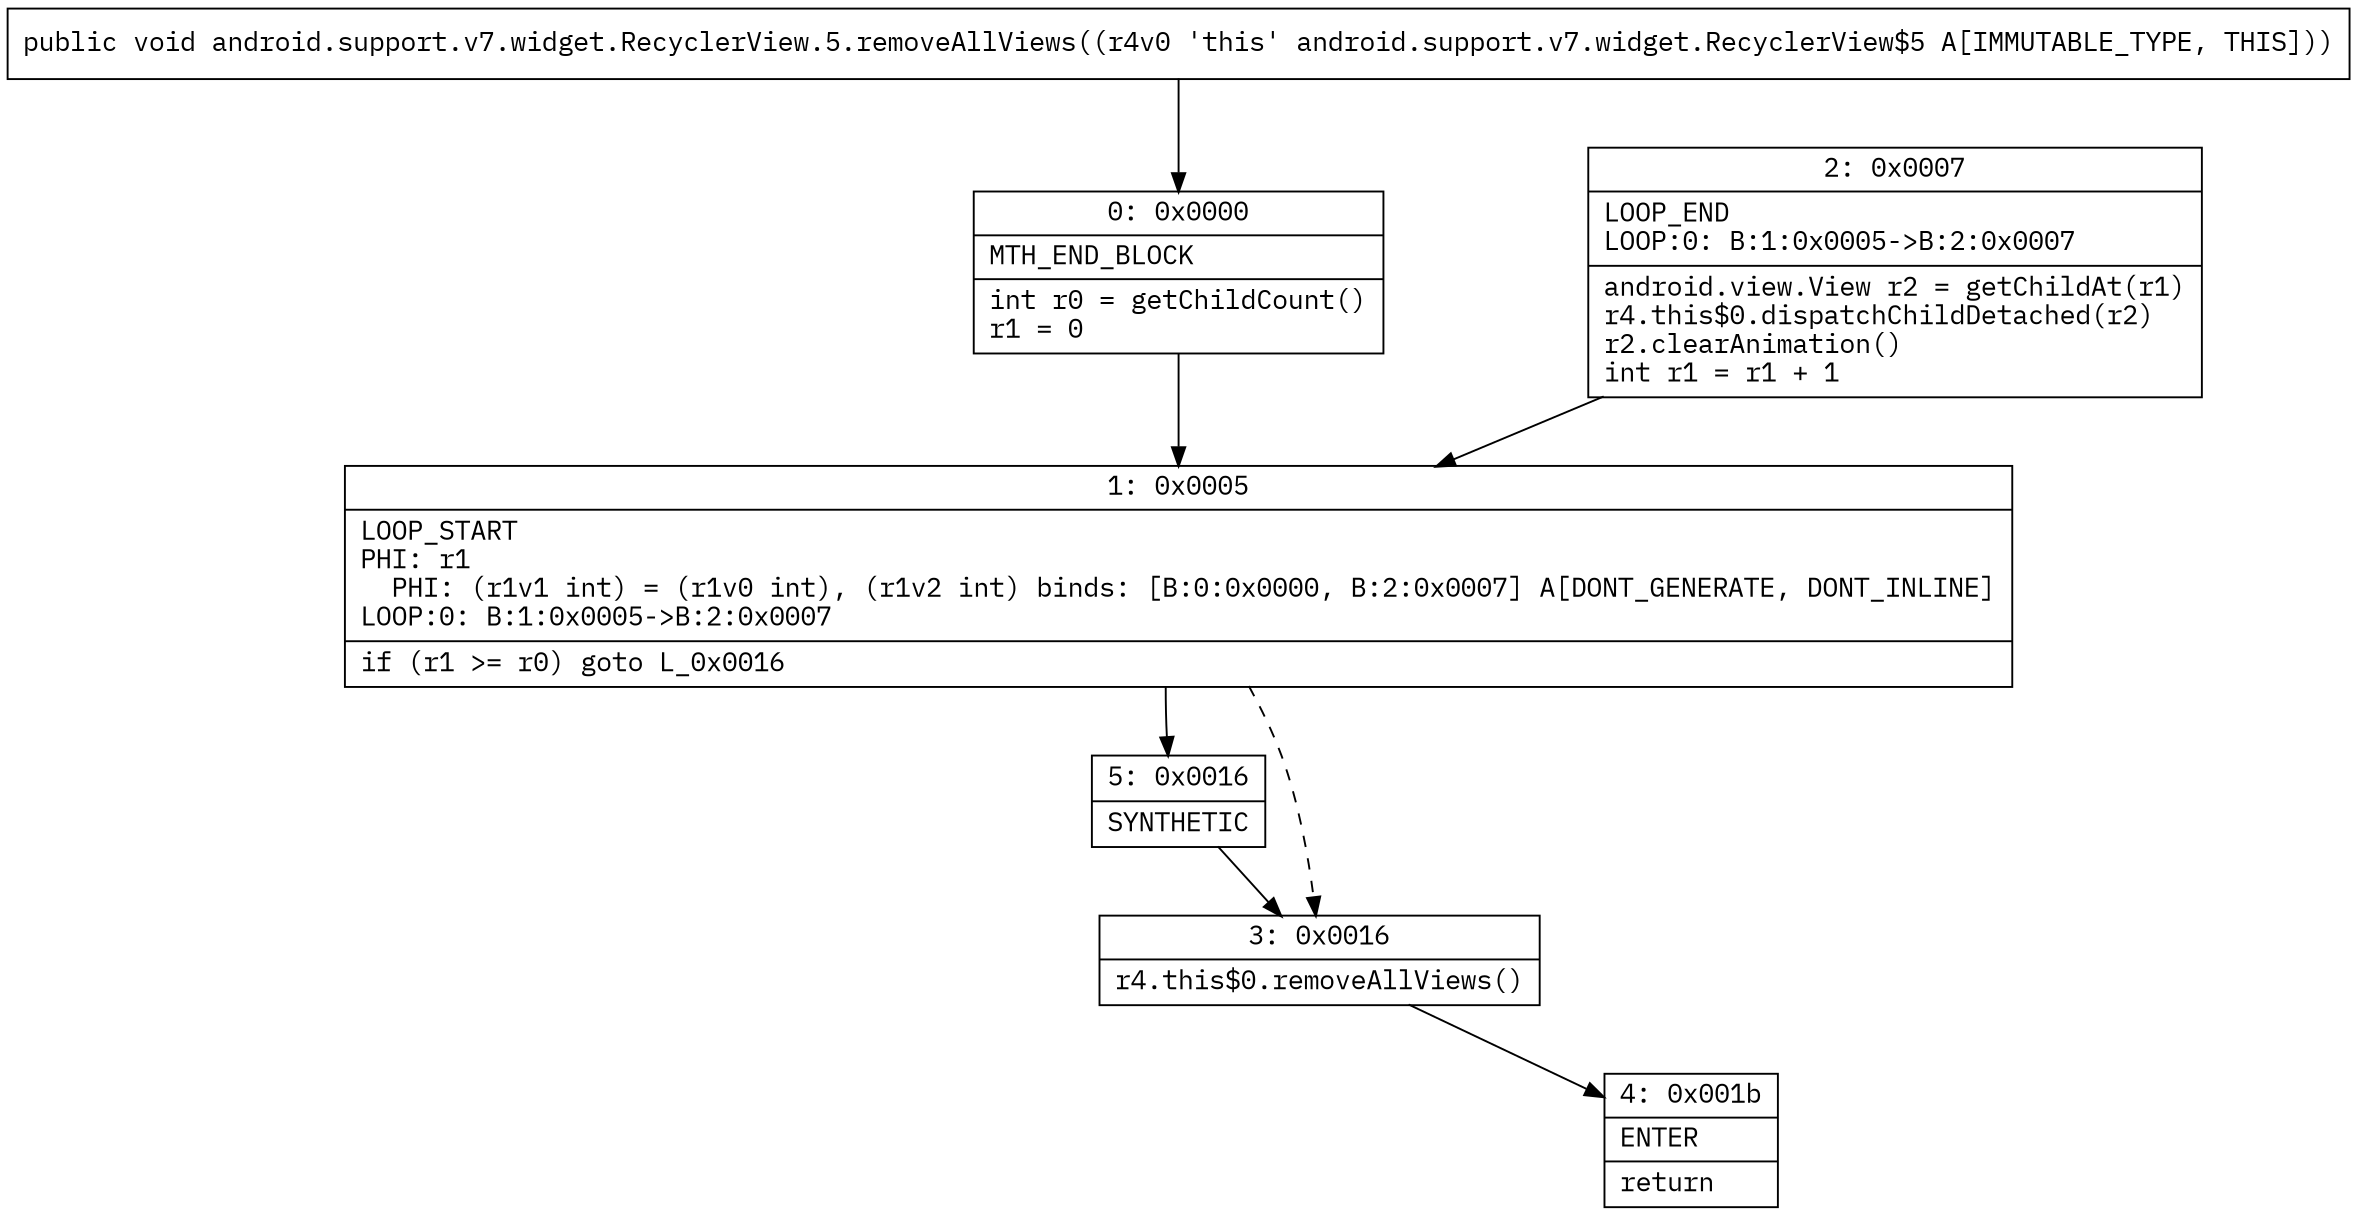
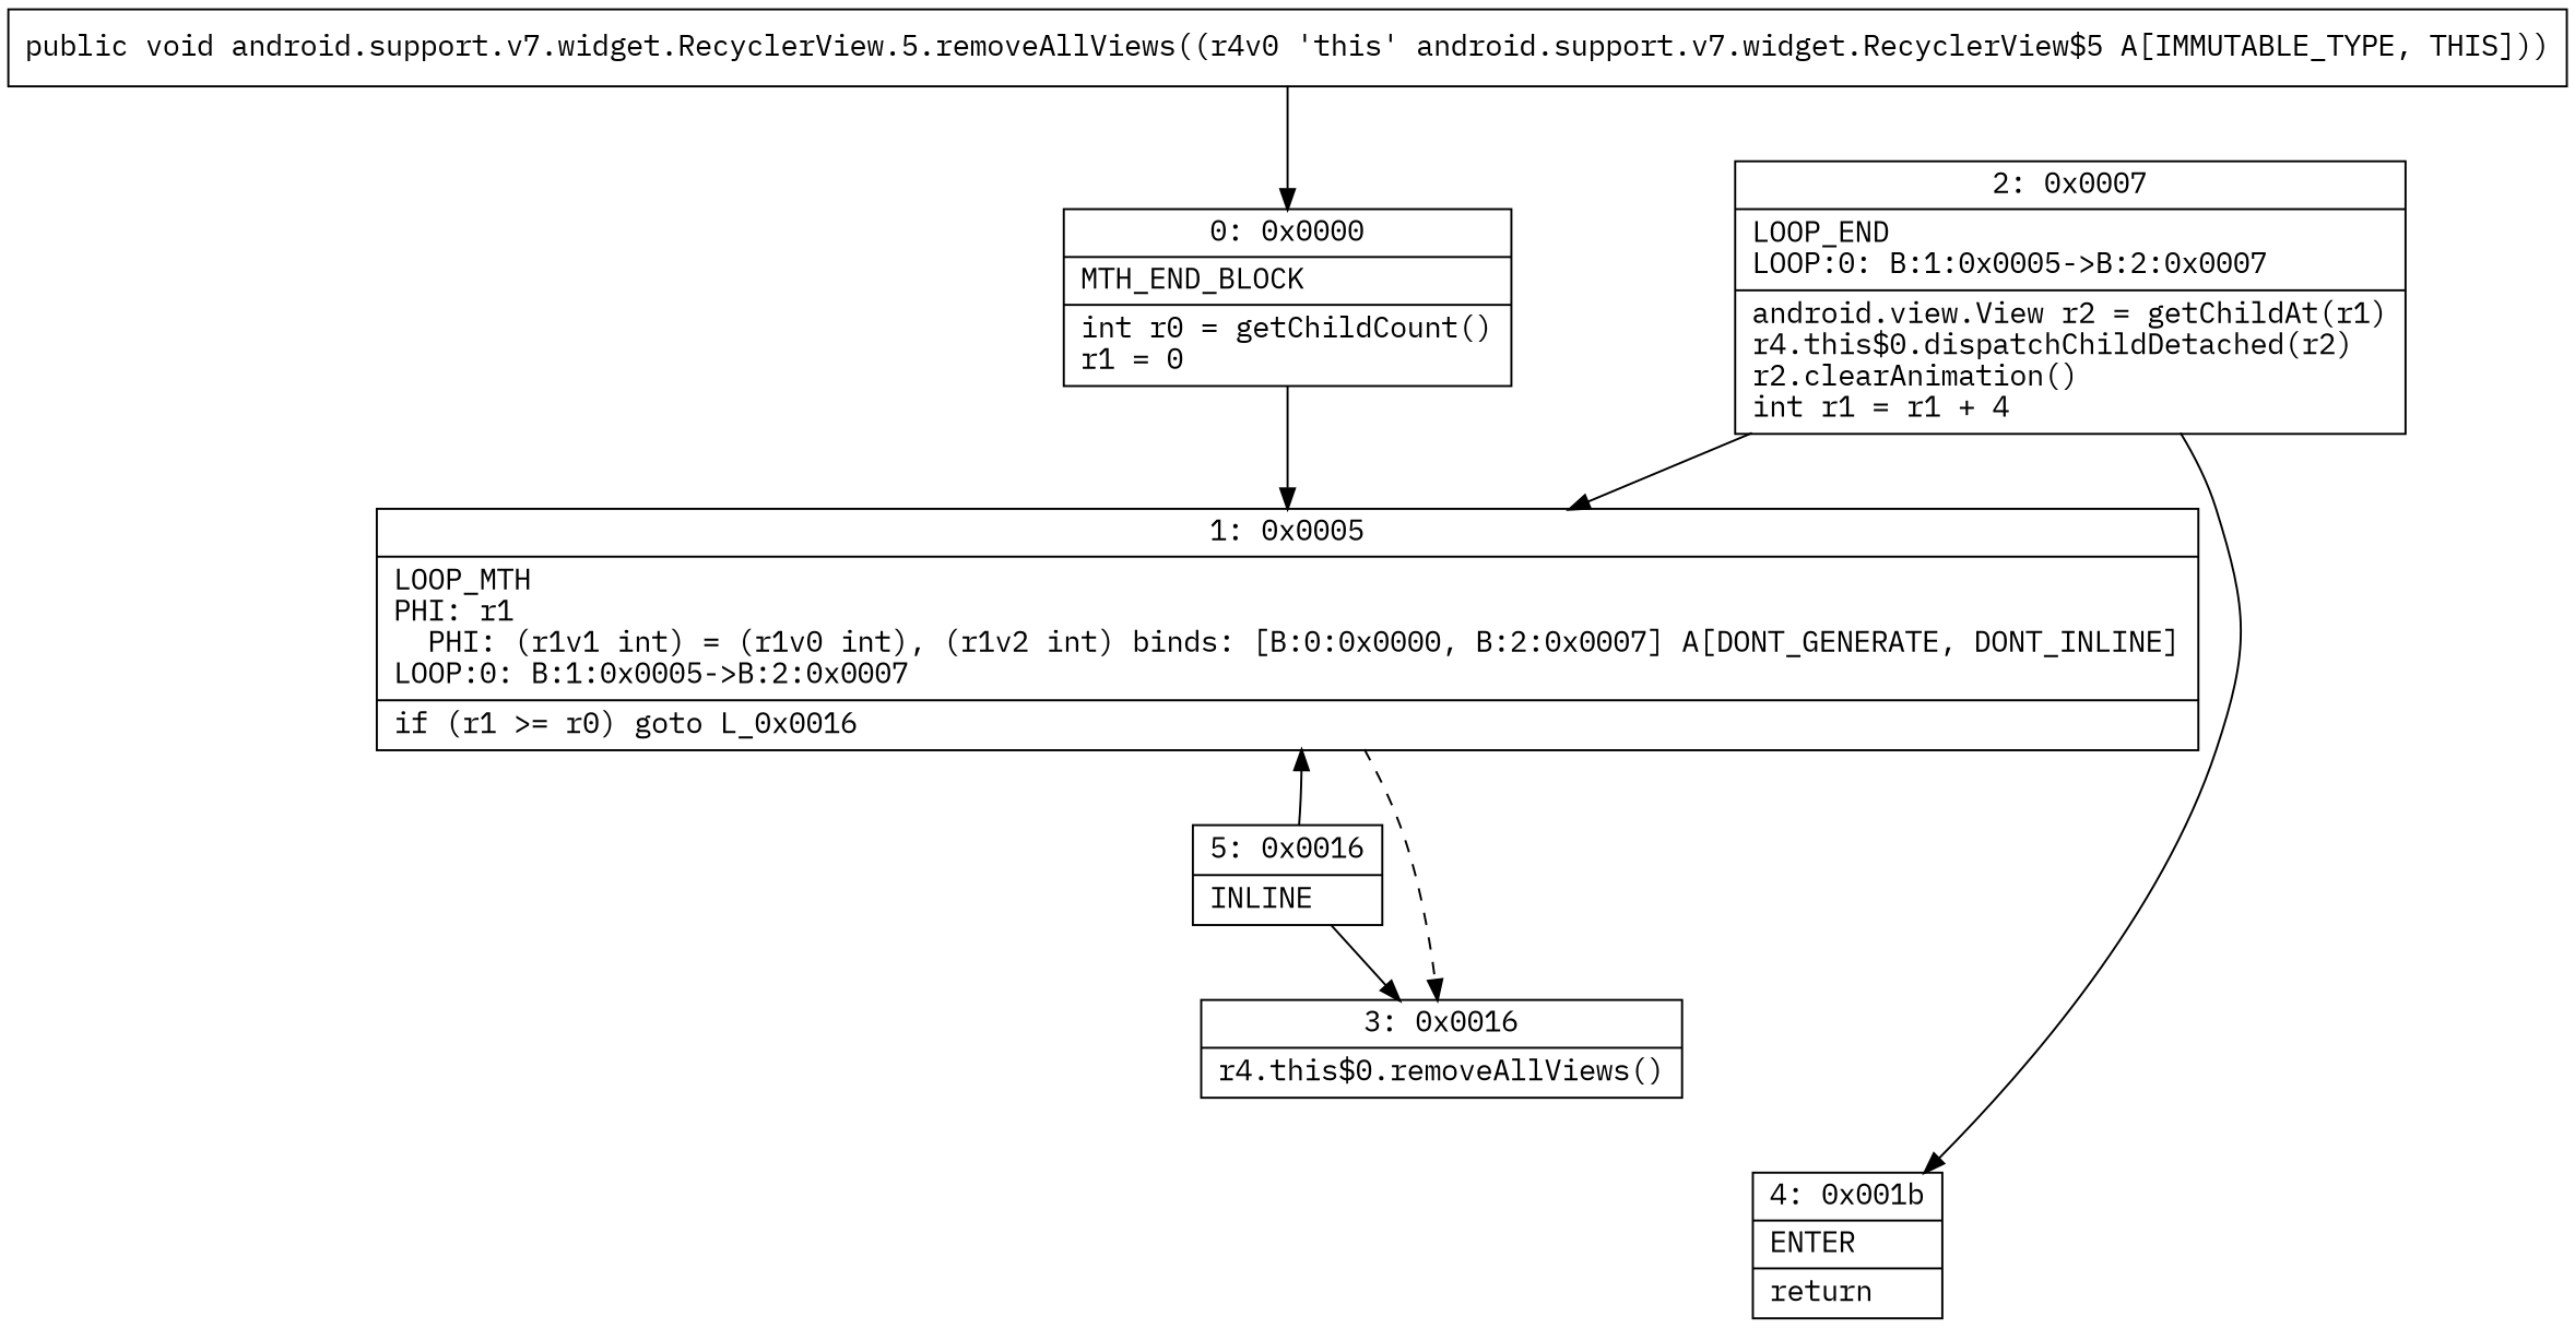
  digraph {
    fontname="IBM Plex Mono"
    node [fontname="IBM Plex Mono" shape=record]
    edge [fontname="IBM Plex Mono"]
    n1 [label="{0\:\ 0x0000|MTH_END_BLOCK\l|int r0 = getChildCount()\lr1 = 0\l}"]
-   n2 [label="{1\:\ 0x0005|LOOP_START\lPHI: r1 \l  PHI: (r1v1 int) = (r1v0 int), (r1v2 int) binds: [B:0:0x0000, B:2:0x0007] A[DONT_GENERATE, DONT_INLINE]\lLOOP:0: B:1:0x0005\-\>B:2:0x0007\l|if (r1 \>= r0) goto L_0x0016\l}"]
-   n3 [label="{5\:\ 0x0016|SYNTHETIC\l}"]
+   n2 [label="{1\:\ 0x0005|LOOP_MTH\lPHI: r1 \l  PHI: (r1v1 int) = (r1v0 int), (r1v2 int) binds: [B:0:0x0000, B:2:0x0007] A[DONT_GENERATE, DONT_INLINE]\lLOOP:0: B:1:0x0005\-\>B:2:0x0007\l|if (r1 \>= r0) goto L_0x0016\l}"]
+   n3 [label="{5\:\ 0x0016|INLINE\l}"]
    n4 [label="{3\:\ 0x0016|r4.this$0.removeAllViews()\l}"]
-   n5 [label="{2\:\ 0x0007|LOOP_END\lLOOP:0: B:1:0x0005\-\>B:2:0x0007\l|android.view.View r2 = getChildAt(r1)\lr4.this$0.dispatchChildDetached(r2)\lr2.clearAnimation()\lint r1 = r1 + 1\l}"]
+   n5 [label="{2\:\ 0x0007|LOOP_END\lLOOP:0: B:1:0x0005\-\>B:2:0x0007\l|android.view.View r2 = getChildAt(r1)\lr4.this$0.dispatchChildDetached(r2)\lr2.clearAnimation()\lint r1 = r1 + 4\l}"]
    n6 [label="{4\:\ 0x001b|ENTER\l|return\l}"]
    n7 [label="{public void android.support.v7.widget.RecyclerView.5.removeAllViews((r4v0 'this' android.support.v7.widget.RecyclerView$5 A[IMMUTABLE_TYPE, THIS])) }"]
    n1 -> n2
-   n2 -> n3
+   n3 -> n2
    n2 -> n4 [style=dashed]
    n3 -> n4
-   n4 -> n6
+   n5 -> n6
    n5 -> n2
    n7 -> n1
  }
